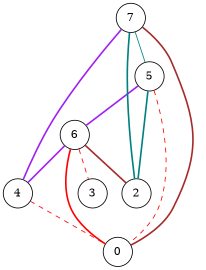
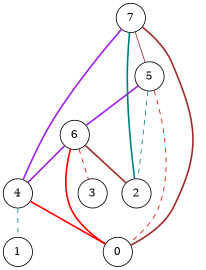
  graph {
    node [shape=circle]
    edge [color=red style=bold]
    4
    0
+   1
    5
    2
    6
    3
    7
-   4 -- 0 [style=dashed]
+   4 -- 0
+   4 -- 1 [color=teal style=dashed]
    5 -- 0 [style=dashed]
-   5 -- 2 [color=teal]
+   5 -- 2 [color=teal style=dashed]
    5 -- 6 [color=purple]
    6 -- 4 [color=purple]
    6 -- 0
    6 -- 2 [color=brown]
    6 -- 3 [style=dashed]
    7 -- 4 [color=purple]
    7 -- 0 [color=brown]
-   7 -- 5 [color=teal style=solid]
+   7 -- 5 [color=brown style=solid]
    7 -- 2 [color=teal]
  }
